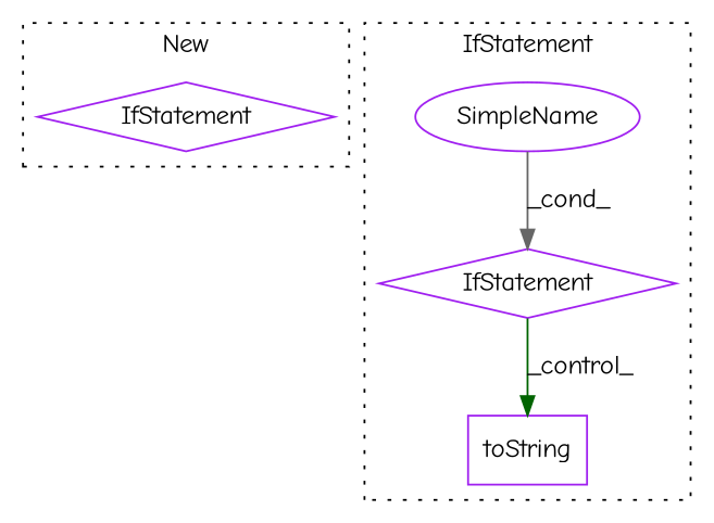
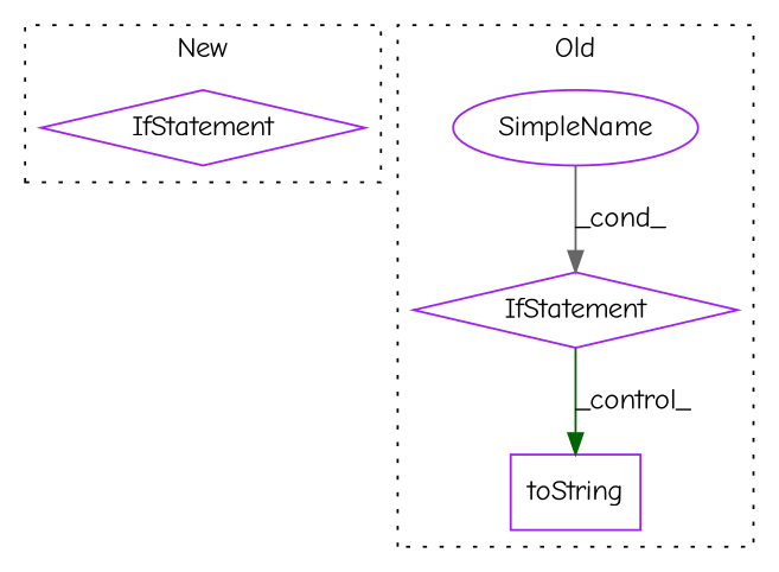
  digraph {
    fontname="Comic Neue"
    node [a=25 l="4,2" shape=diamond color=purple fontname="Comic Neue"]
    edge [fontname="Comic Neue"]
    n1 [label=IfStatement s="3271,3287"]
    n2 [a=32 l=10 label=toString s=3393 shape=box]
    n3 [label=IfStatement s="3271,3289"]
    n4 [a=42 label=SimpleName shape=ellipse l=""]
    subgraph cluster_1 {
      label=New
      style=dotted
      n1
    }
    subgraph cluster_2 {
-     label=IfStatement
+     label=Old
      style=dotted
      n2
      n3
      n4
    }
    n3 -> n2 [label=_control_ color=darkgreen]
    n4 -> n3 [label=_cond_ color=gray40]
  }
